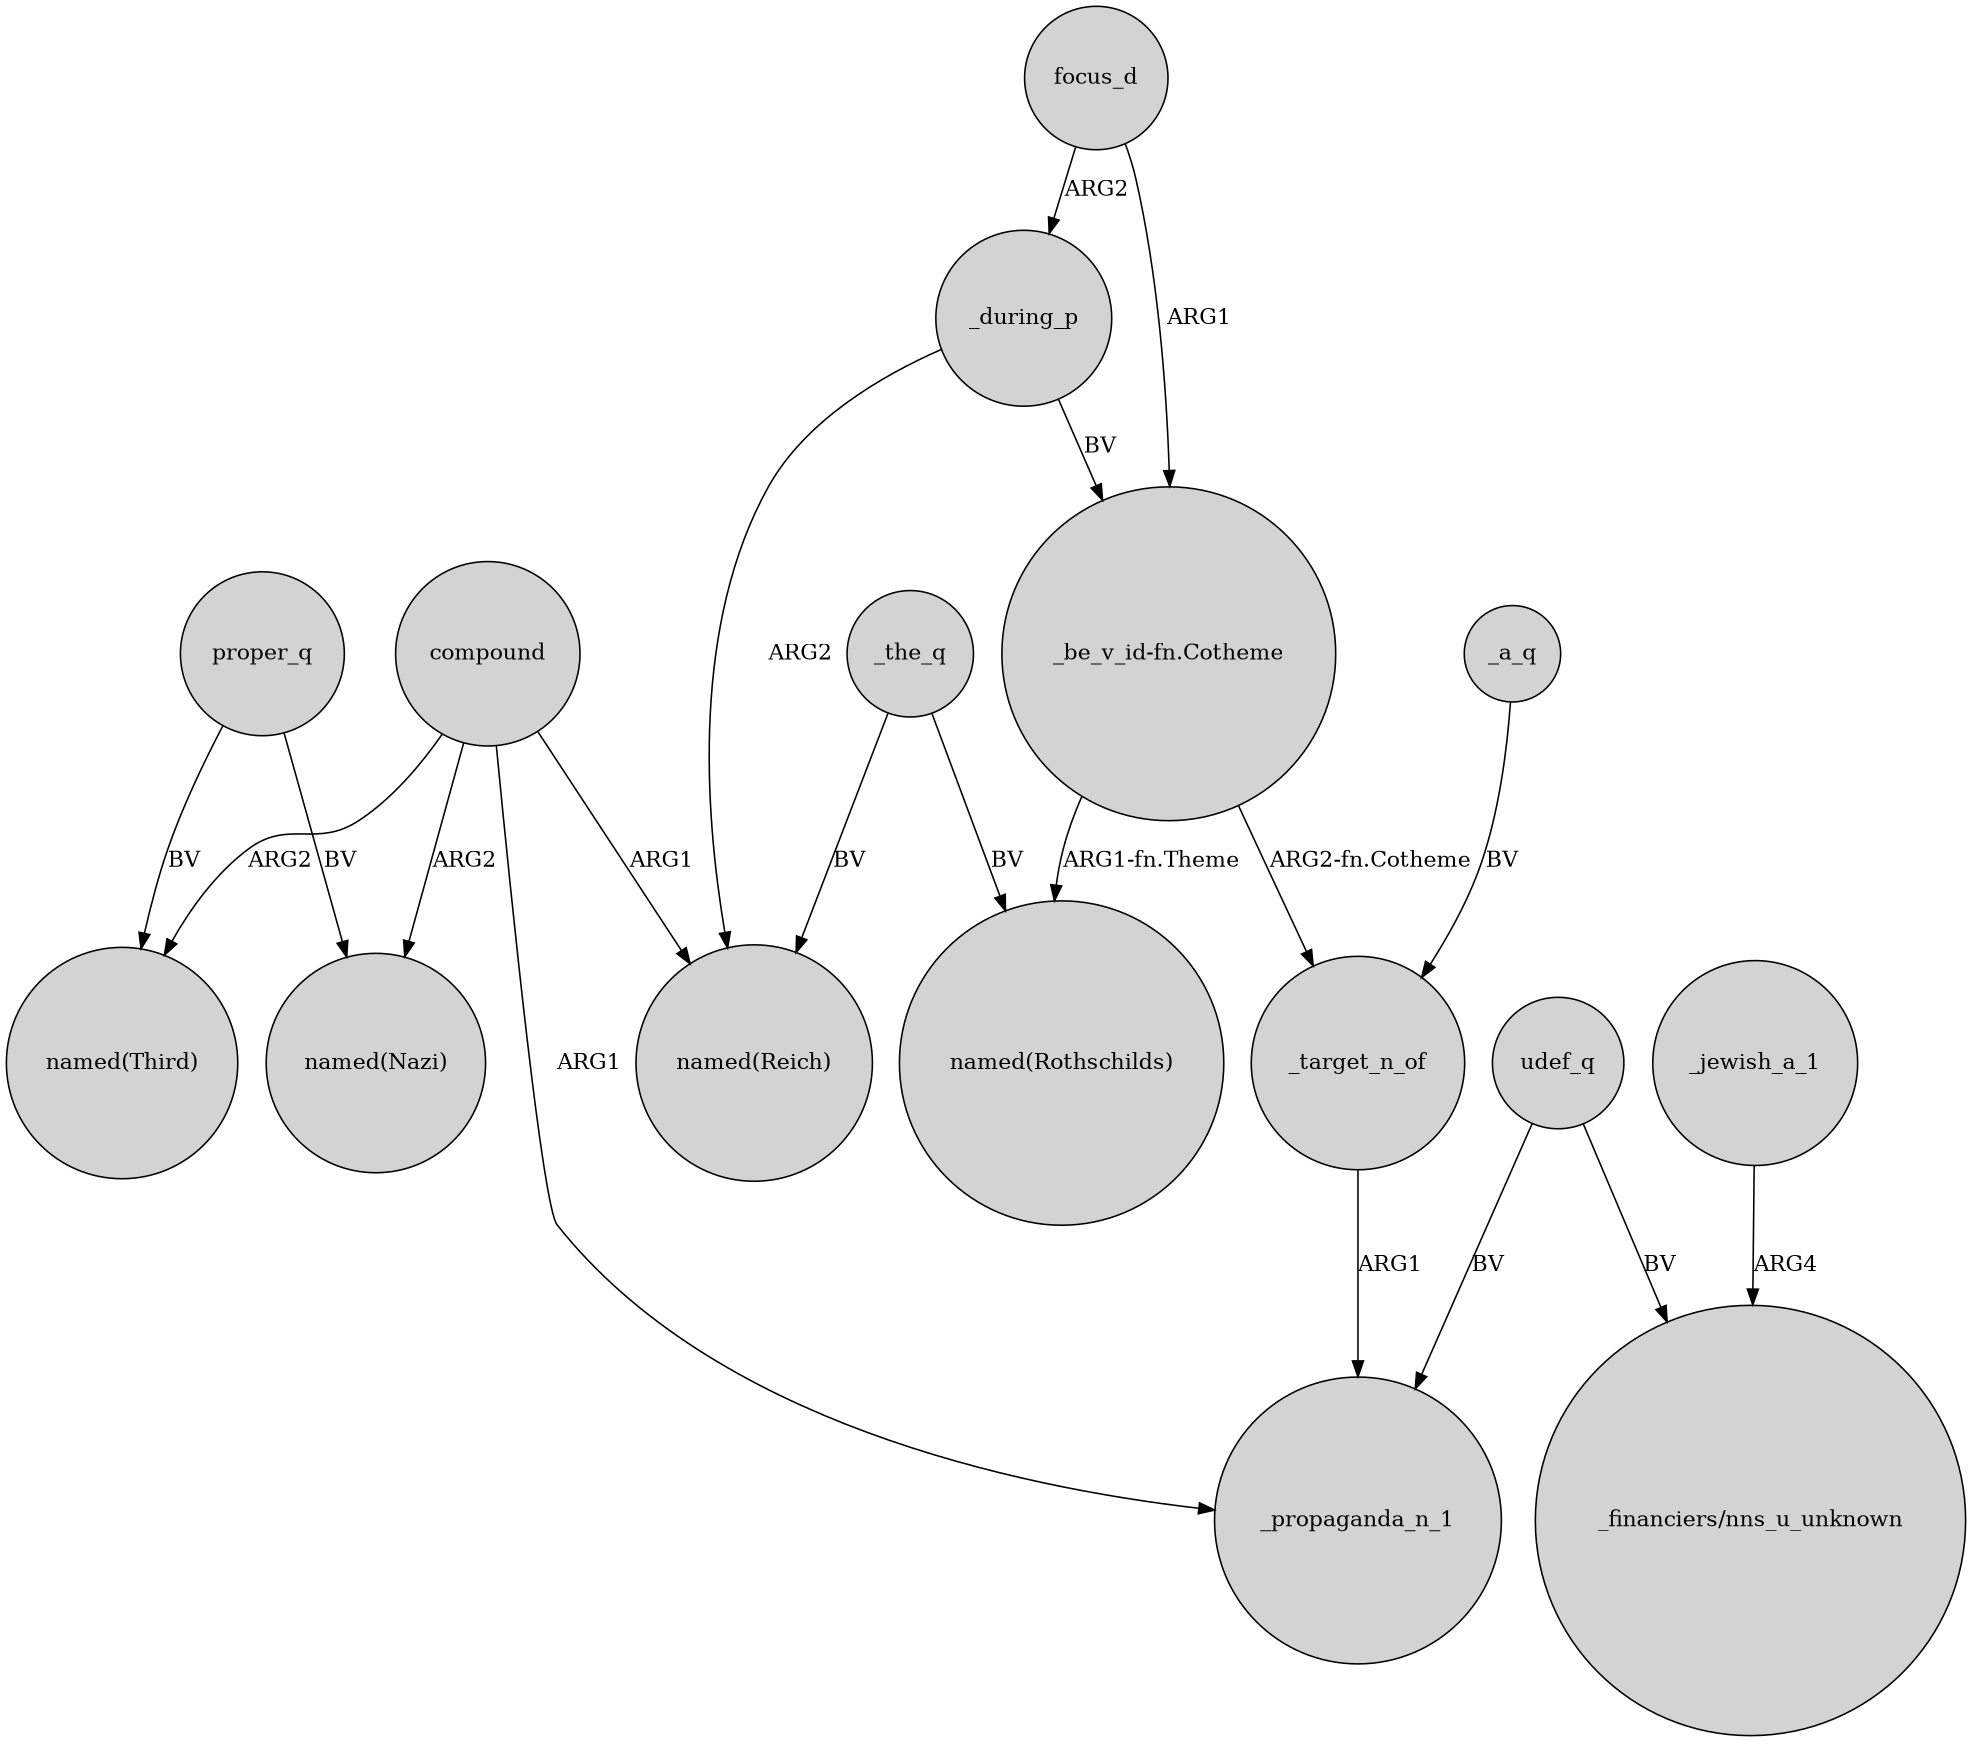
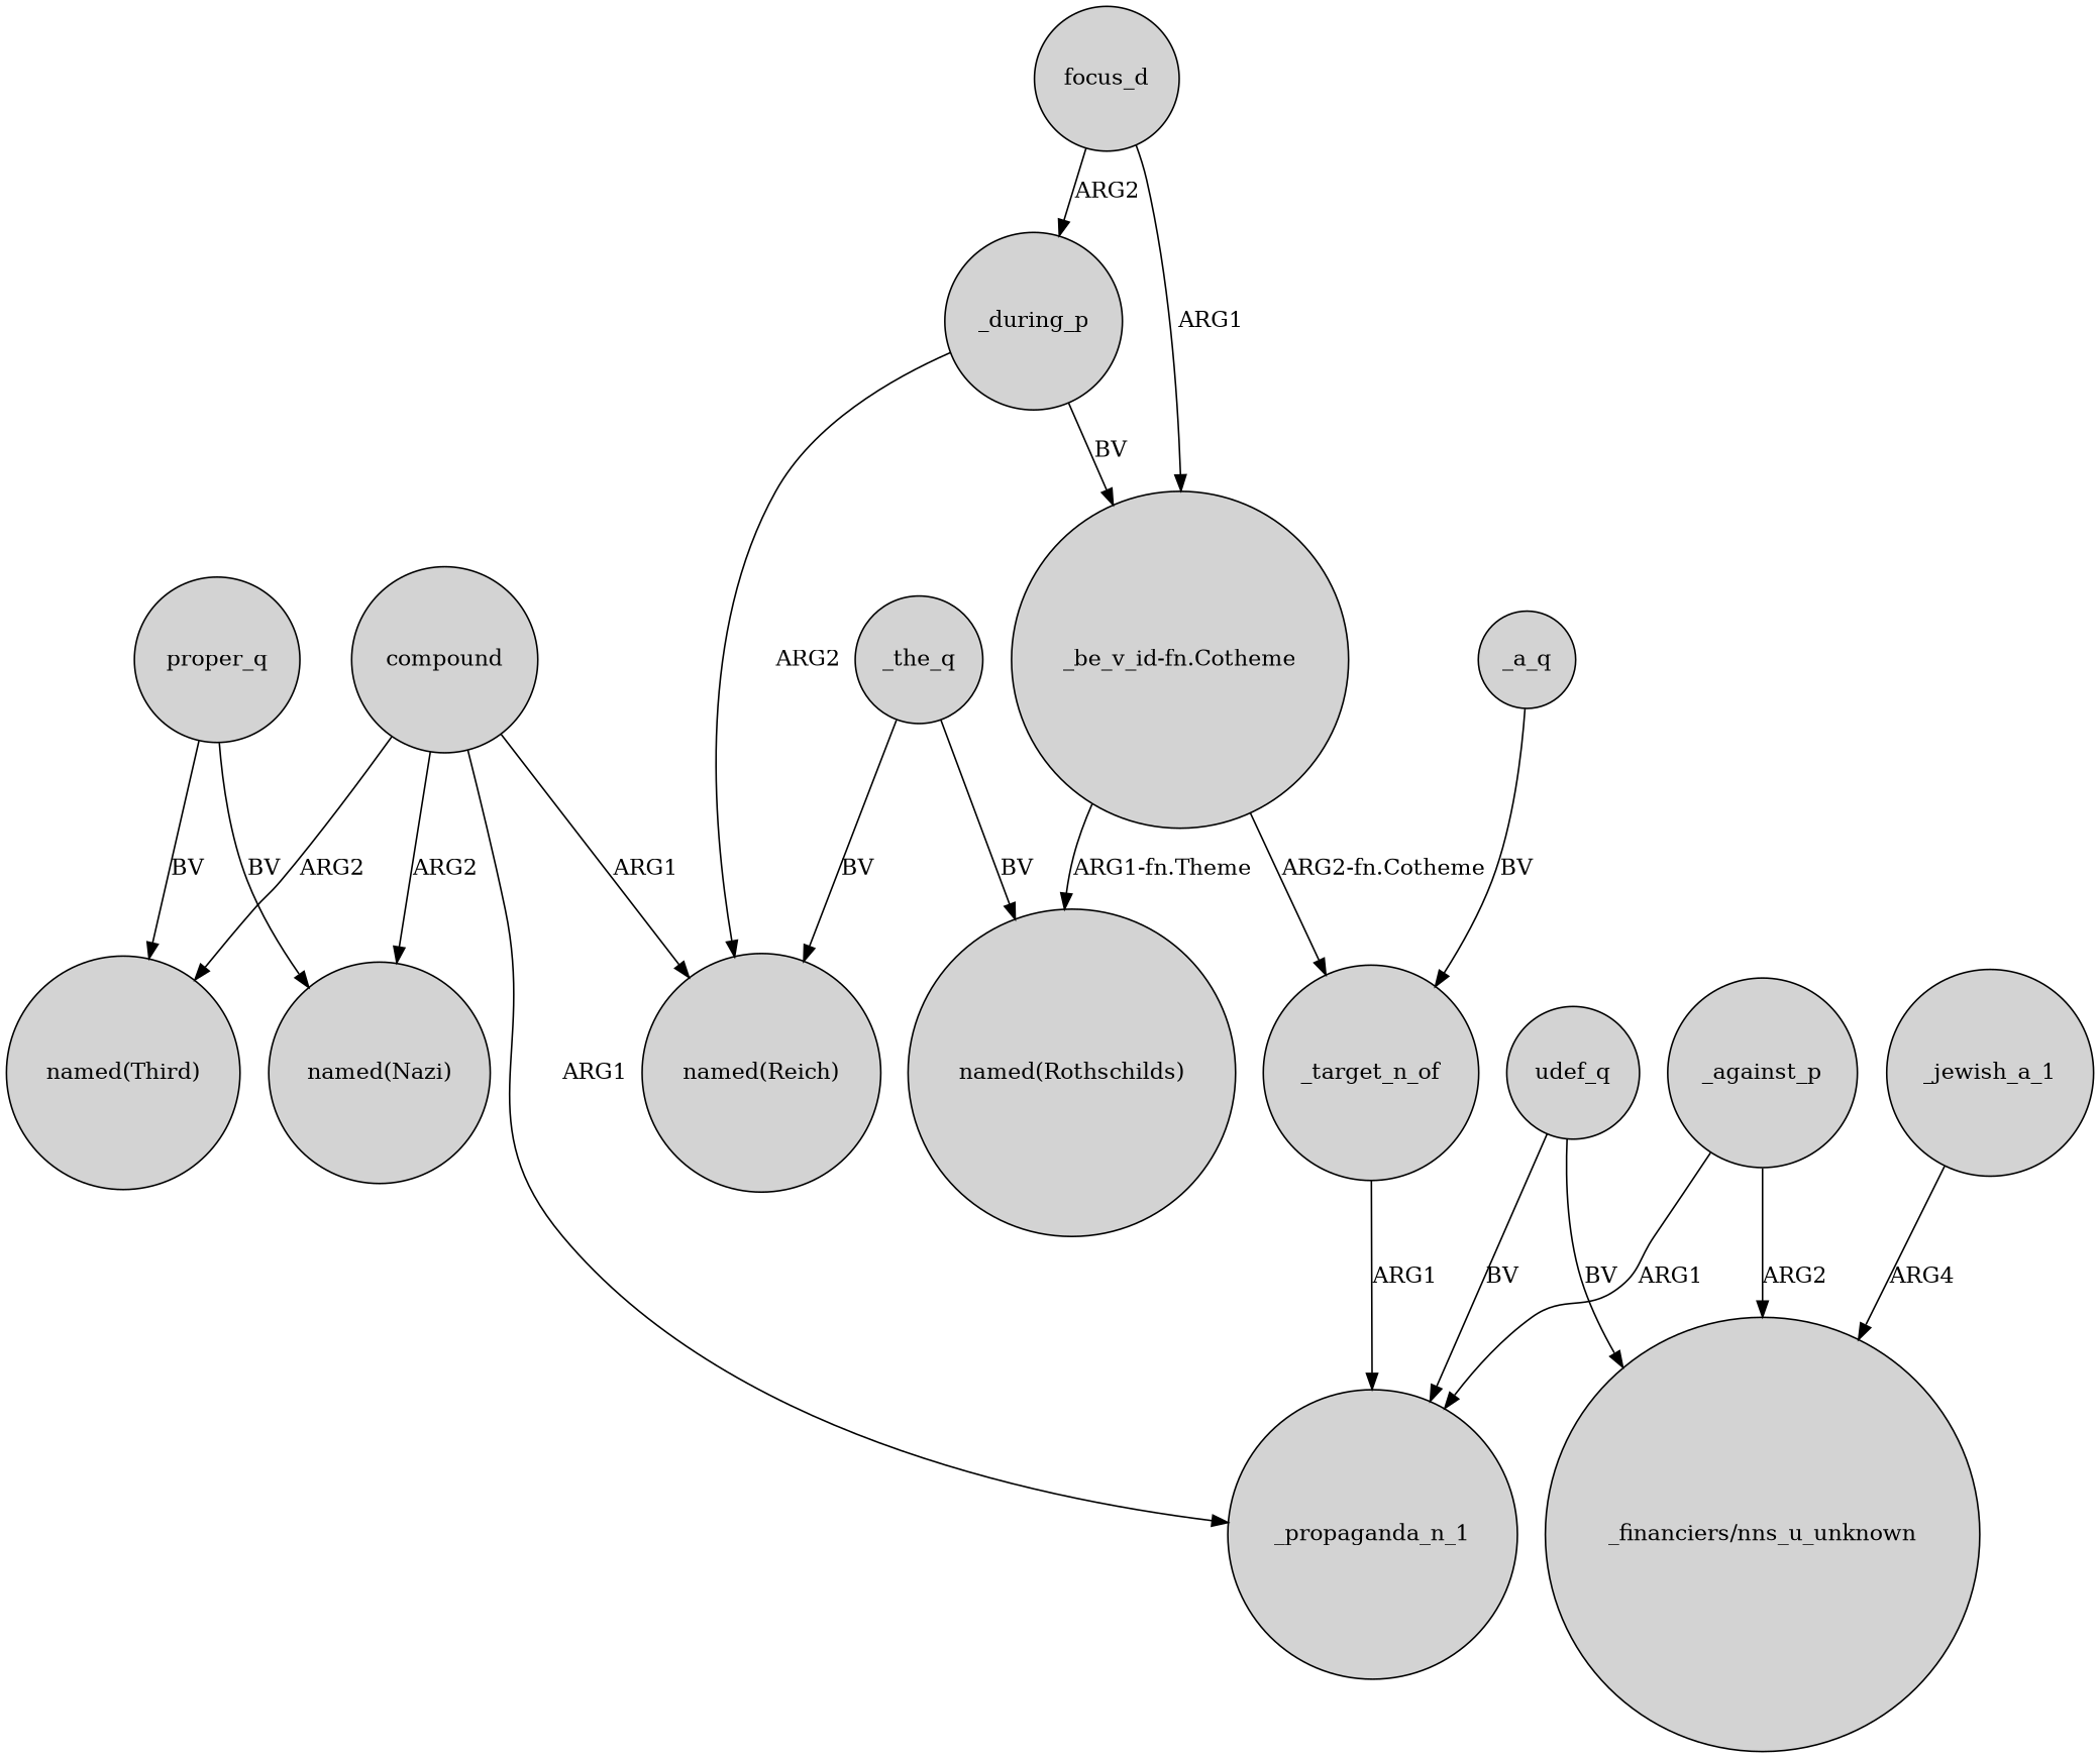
  digraph {
    node [shape=circle style=filled]
    _during_p
    "named(Reich)"
    "_be_v_id-fn.Cotheme"
    "named(Rothschilds)"
    _target_n_of
    focus_d
    proper_q
    "named(Third)"
    "named(Nazi)"
    _jewish_a_1
    "_financiers/nns_u_unknown"
    compound
    _propaganda_n_1
+   _against_p
    _the_q
    udef_q
    _a_q
    _during_p -> "named(Reich)" [label=ARG2]
    _during_p -> "_be_v_id-fn.Cotheme" [label=BV]
    "_be_v_id-fn.Cotheme" -> "named(Rothschilds)" [label="ARG1-fn.Theme"]
    "_be_v_id-fn.Cotheme" -> _target_n_of [label="ARG2-fn.Cotheme"]
    _target_n_of -> _propaganda_n_1 [label=ARG1]
    focus_d -> _during_p [label=ARG2]
    focus_d -> "_be_v_id-fn.Cotheme" [label=ARG1]
    proper_q -> "named(Third)" [label=BV]
    proper_q -> "named(Nazi)" [label=BV]
    _jewish_a_1 -> "_financiers/nns_u_unknown" [label=ARG4]
    compound -> "named(Reich)" [label=ARG1]
    compound -> "named(Third)" [label=ARG2]
    compound -> "named(Nazi)" [label=ARG2]
    compound -> _propaganda_n_1 [label=ARG1]
+   _against_p -> "_financiers/nns_u_unknown" [label=ARG2]
+   _against_p -> _propaganda_n_1 [label=ARG1]
    _the_q -> "named(Reich)" [label=BV]
    _the_q -> "named(Rothschilds)" [label=BV]
    udef_q -> "_financiers/nns_u_unknown" [label=BV]
    udef_q -> _propaganda_n_1 [label=BV]
    _a_q -> _target_n_of [label=BV]
  }
